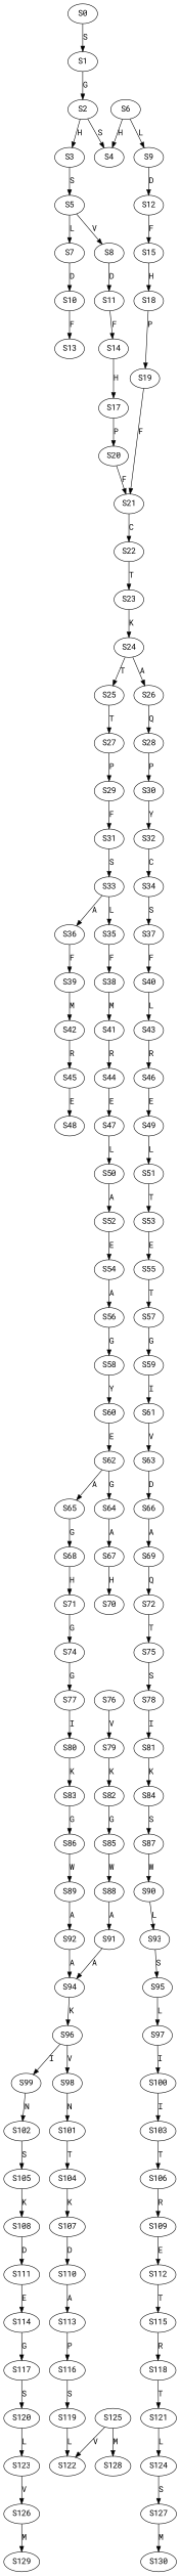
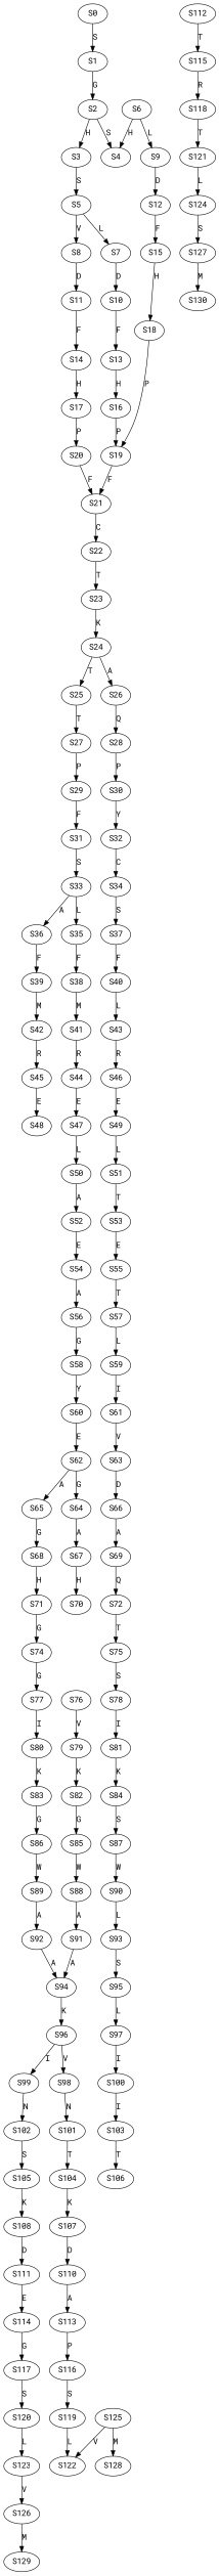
  strict digraph {
    fontname="Roboto Mono"
    node [fontname="Roboto Mono"]
    edge [fontname="Roboto Mono"]
    S0
    S1
    S2
    S3
    S4
    S5
    S7
    S8
    S6
    S9
    S10
    S11
    S12
    S13
    S14
    S15
+   S16
    S17
    S18
    S19
    S20
    S21
    S22
    S23
    S24
    S25
    S26
    S27
    S28
    S29
    S30
    S31
    S32
    S33
    S34
    S35
    S36
    S37
    S38
    S39
    S40
    S41
    S42
    S43
    S44
    S45
    S46
    S47
    S48
    S49
    S50
    S51
    S52
    S53
    S54
    S55
    S56
    S57
    S58
    S59
    S60
    S61
    S62
    S63
    S64
    S65
    S66
    S67
    S68
    S69
    S70
    S71
    S72
    S74
    S75
    S77
    S78
    S76
    S79
    S80
    S81
    S82
    S83
    S84
    S85
    S86
    S87
    S88
    S89
    S90
    S91
    S92
    S93
    S94
    S95
    S96
    S97
    S98
    S99
    S100
    S101
    S102
    S103
    S104
    S105
    S106
    S107
    S108
-   S109
    S110
    S111
    S112
    S113
    S114
    S115
    S116
    S117
    S118
    S119
    S120
    S121
    S122
    S123
    S124
    S126
    S127
    S125
    S128
    S129
    S130
    S0 -> S1 [label=S]
    S1 -> S2 [label=G]
    S2 -> S3 [label=H]
    S2 -> S4 [label=S]
    S3 -> S5 [label=S]
    S5 -> S7 [label=L]
    S5 -> S8 [label=V]
    S7 -> S10 [label=D]
    S8 -> S11 [label=D]
    S6 -> S4 [label=H]
    S6 -> S9 [label=L]
    S9 -> S12 [label=D]
    S10 -> S13 [label=F]
    S11 -> S14 [label=F]
    S12 -> S15 [label=F]
+   S13 -> S16 [label=H]
    S14 -> S17 [label=H]
    S15 -> S18 [label=H]
+   S16 -> S19 [label=P]
    S17 -> S20 [label=P]
    S18 -> S19 [label=P]
    S19 -> S21 [label=F]
    S20 -> S21 [label=F]
    S21 -> S22 [label=C]
    S22 -> S23 [label=T]
    S23 -> S24 [label=K]
    S24 -> S25 [label=T]
    S24 -> S26 [label=A]
    S25 -> S27 [label=T]
    S26 -> S28 [label=Q]
    S27 -> S29 [label=P]
    S28 -> S30 [label=P]
    S29 -> S31 [label=F]
    S30 -> S32 [label=Y]
    S31 -> S33 [label=S]
    S32 -> S34 [label=C]
    S33 -> S35 [label=L]
    S33 -> S36 [label=A]
    S34 -> S37 [label=S]
    S35 -> S38 [label=F]
    S36 -> S39 [label=F]
    S37 -> S40 [label=F]
    S38 -> S41 [label=M]
    S39 -> S42 [label=M]
    S40 -> S43 [label=L]
    S41 -> S44 [label=R]
    S42 -> S45 [label=R]
    S43 -> S46 [label=R]
    S44 -> S47 [label=E]
    S45 -> S48 [label=E]
    S46 -> S49 [label=E]
    S47 -> S50 [label=L]
    S49 -> S51 [label=L]
    S50 -> S52 [label=A]
    S51 -> S53 [label=T]
    S52 -> S54 [label=E]
    S53 -> S55 [label=E]
    S54 -> S56 [label=A]
    S55 -> S57 [label=T]
    S56 -> S58 [label=G]
-   S57 -> S59 [label=G]
+   S57 -> S59 [label=L]
    S58 -> S60 [label=Y]
    S59 -> S61 [label=I]
    S60 -> S62 [label=E]
    S61 -> S63 [label=V]
    S62 -> S64 [label=G]
    S62 -> S65 [label=A]
    S63 -> S66 [label=D]
    S64 -> S67 [label=A]
    S65 -> S68 [label=G]
    S66 -> S69 [label=A]
    S67 -> S70 [label=H]
    S68 -> S71 [label=H]
    S69 -> S72 [label=Q]
    S71 -> S74 [label=G]
    S72 -> S75 [label=T]
    S74 -> S77 [label=G]
    S75 -> S78 [label=S]
    S77 -> S80 [label=I]
    S78 -> S81 [label=I]
    S76 -> S79 [label=V]
    S79 -> S82 [label=K]
    S80 -> S83 [label=K]
    S81 -> S84 [label=K]
    S82 -> S85 [label=G]
    S83 -> S86 [label=G]
    S84 -> S87 [label=S]
    S85 -> S88 [label=W]
    S86 -> S89 [label=W]
    S87 -> S90 [label=W]
    S88 -> S91 [label=A]
    S89 -> S92 [label=A]
    S90 -> S93 [label=L]
    S91 -> S94 [label=A]
    S92 -> S94 [label=A]
    S93 -> S95 [label=S]
    S94 -> S96 [label=K]
    S95 -> S97 [label=L]
    S96 -> S98 [label=V]
    S96 -> S99 [label=I]
    S97 -> S100 [label=I]
    S98 -> S101 [label=N]
    S99 -> S102 [label=N]
    S100 -> S103 [label=I]
    S101 -> S104 [label=T]
    S102 -> S105 [label=S]
    S103 -> S106 [label=T]
    S104 -> S107 [label=K]
    S105 -> S108 [label=K]
-   S106 -> S109 [label=R]
    S107 -> S110 [label=D]
    S108 -> S111 [label=D]
-   S109 -> S112 [label=E]
    S110 -> S113 [label=A]
    S111 -> S114 [label=E]
    S112 -> S115 [label=T]
    S113 -> S116 [label=P]
    S114 -> S117 [label=G]
    S115 -> S118 [label=R]
    S116 -> S119 [label=S]
    S117 -> S120 [label=S]
    S118 -> S121 [label=T]
    S119 -> S122 [label=L]
    S120 -> S123 [label=L]
    S121 -> S124 [label=L]
    S123 -> S126 [label=V]
    S124 -> S127 [label=S]
    S126 -> S129 [label=M]
    S127 -> S130 [label=M]
    S125 -> S122 [label=V]
    S125 -> S128 [label=M]
  }
